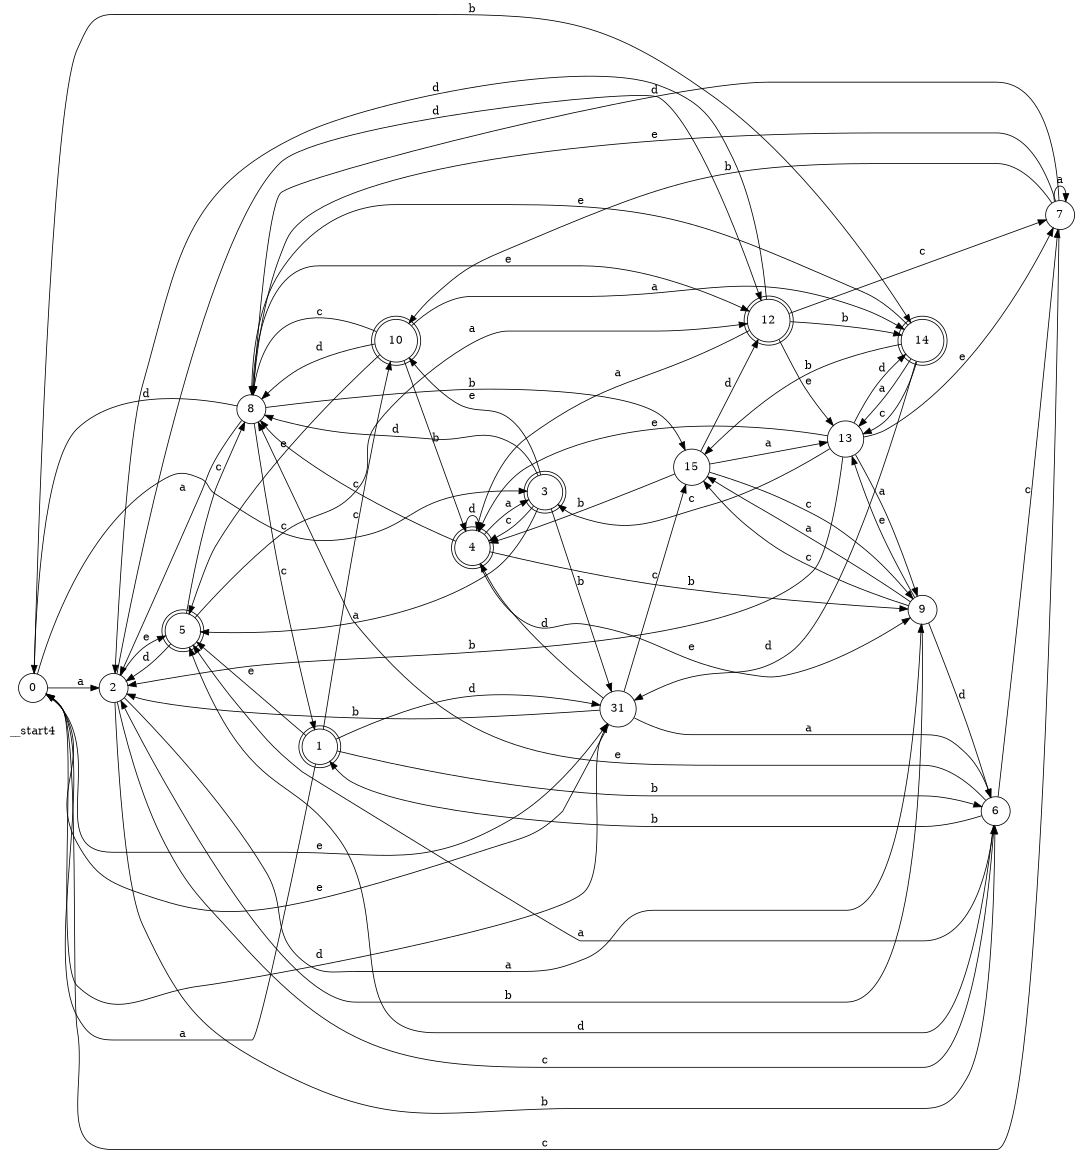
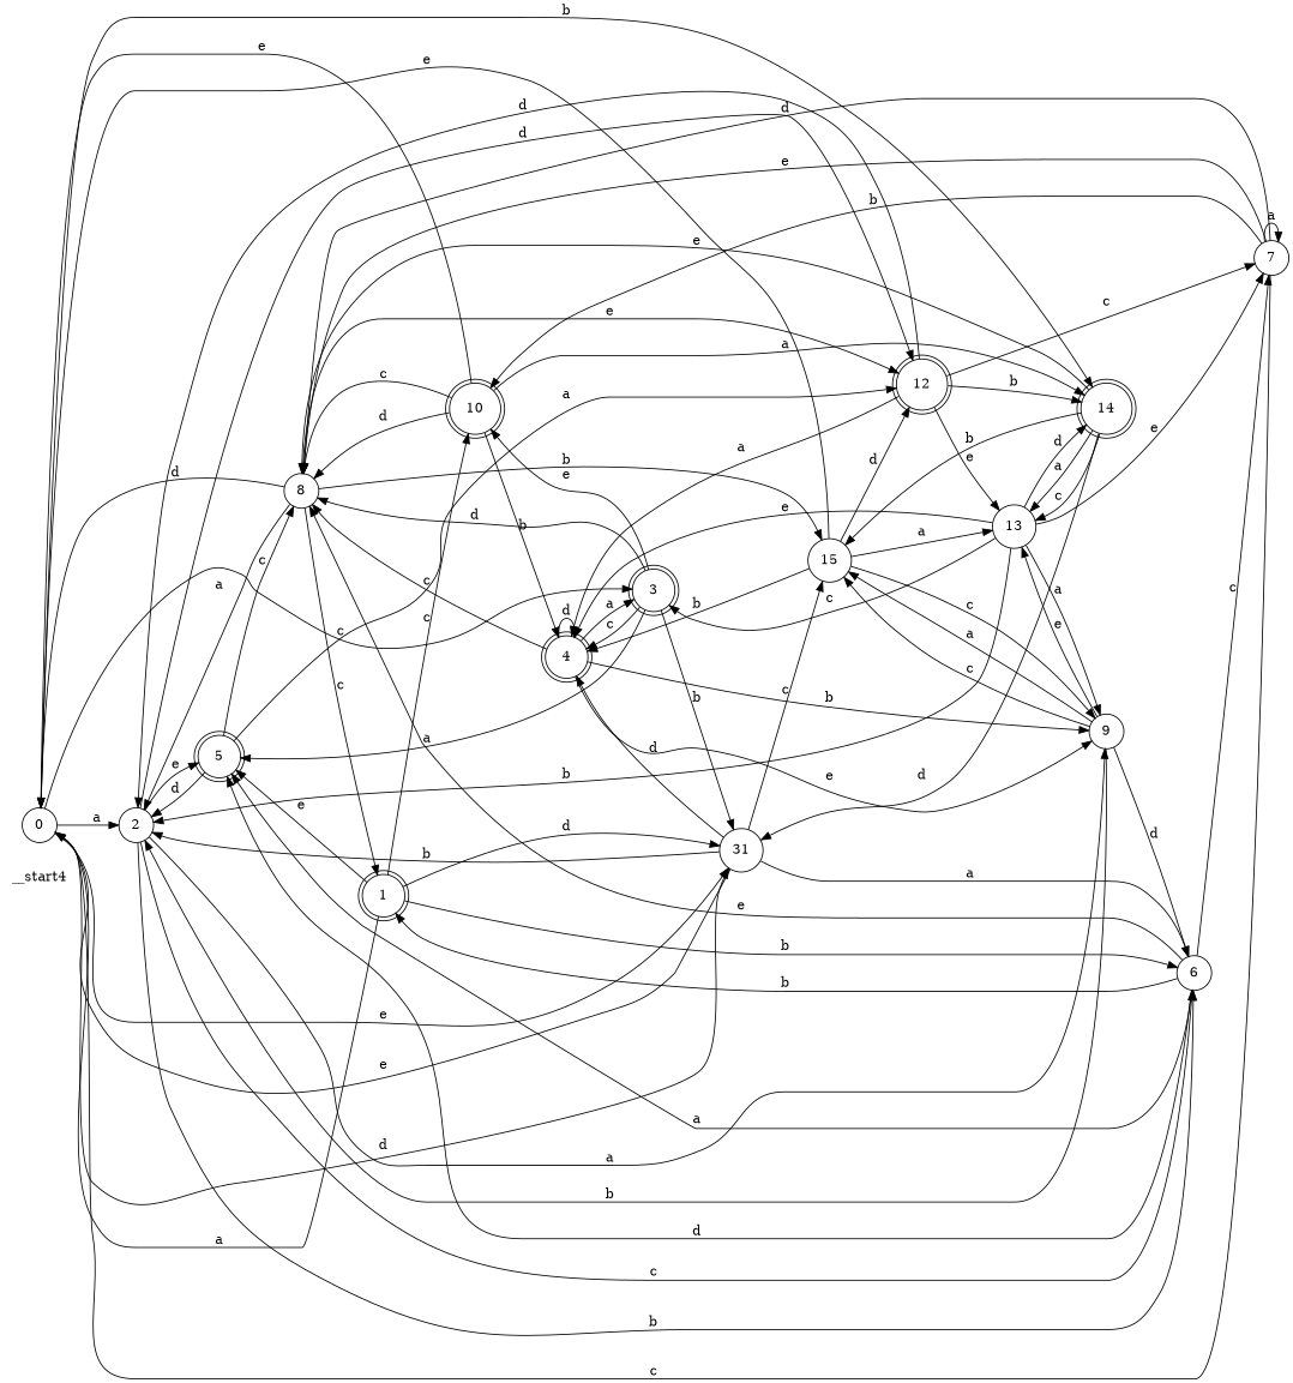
  digraph {
    rankdir=LR
    node [shape=circle color=black fillcolor=white style=filled]
    n1 [label=__start4 shape=none color="" fillcolor="" style=""]
    n2 [label=0]
    n3 [label=2]
    n4 [label=3 shape=doublecircle style="rounded,filled"]
    n5 [label=31]
    n6 [label=14 shape=doublecircle style="rounded,filled"]
    n7 [label=5 shape=doublecircle style="rounded,filled"]
    n8 [label=6]
    n9 [label=9]
    n10 [label=12 shape=doublecircle style="rounded,filled"]
    n11 [label=10 shape=doublecircle style="rounded,filled"]
    n12 [label=4 shape=doublecircle style="rounded,filled"]
    n13 [label=8]
    n14 [label=15]
    n15 [label=13]
    n16 [label=1 shape=doublecircle style="rounded,filled"]
    n17 [label=7]
    n2 -> n3 [label=a]
    n2 -> n4 [label=c]
    n2 -> n5 [label=d]
    n2 -> n5 [label=e]
    n2 -> n6 [label=b]
    n3 -> n7 [label=e]
    n3 -> n8 [label=b]
    n3 -> n8 [label=c]
    n3 -> n9 [label=a]
    n3 -> n10 [label=d]
    n4 -> n5 [label=b]
    n4 -> n7 [label=a]
    n4 -> n11 [label=e]
    n4 -> n12 [label=c]
    n4 -> n13 [label=d]
    n5 -> n2 [label=e]
    n5 -> n3 [label=b]
    n5 -> n8 [label=a]
    n5 -> n12 [label=d]
    n5 -> n14 [label=c]
    n6 -> n5 [label=d]
    n6 -> n13 [label=e]
    n6 -> n14 [label=b]
    n6 -> n15 [label=a]
    n6 -> n15 [label=c]
    n7 -> n3 [label=d]
    n7 -> n10 [label=a]
    n7 -> n13 [label=c]
    n8 -> n7 [label=a]
    n8 -> n7 [label=d]
    n8 -> n13 [label=e]
    n8 -> n16 [label=b]
    n8 -> n17 [label=c]
    n9 -> n3 [label=b]
    n9 -> n8 [label=d]
    n9 -> n14 [label=a]
    n9 -> n14 [label=c]
    n9 -> n15 [label=e]
    n10 -> n3 [label=d]
    n10 -> n6 [label=b]
    n10 -> n12 [label=a]
    n10 -> n15 [label=e]
    n10 -> n17 [label=c]
-   n11 -> n7 [label=e]
+   n11 -> n2 [label=e]
    n11 -> n6 [label=a]
    n11 -> n12 [label=b]
    n11 -> n13 [label=c]
    n11 -> n13 [label=d]
    n12 -> n4 [label=a]
    n12 -> n9 [label=b]
    n12 -> n9 [label=e]
    n12 -> n12 [label=d]
    n12 -> n13 [label=c]
    n13 -> n2 [label=d]
    n13 -> n3 [label=a]
    n13 -> n10 [label=e]
    n13 -> n14 [label=b]
    n13 -> n16 [label=c]
+   n14 -> n2 [label=e]
    n14 -> n9 [label=c]
    n14 -> n10 [label=d]
    n14 -> n12 [label=b]
    n14 -> n15 [label=a]
    n15 -> n3 [label=b]
    n15 -> n4 [label=c]
    n15 -> n6 [label=d]
    n15 -> n9 [label=a]
    n15 -> n12 [label=e]
    n15 -> n17 [label=e]
    n16 -> n2 [label=a]
    n16 -> n5 [label=d]
    n16 -> n7 [label=e]
    n16 -> n8 [label=b]
    n16 -> n11 [label=c]
    n17 -> n2 [label=c]
    n17 -> n11 [label=b]
    n17 -> n13 [label=d]
    n17 -> n13 [label=e]
    n17 -> n17 [label=a]
  }
